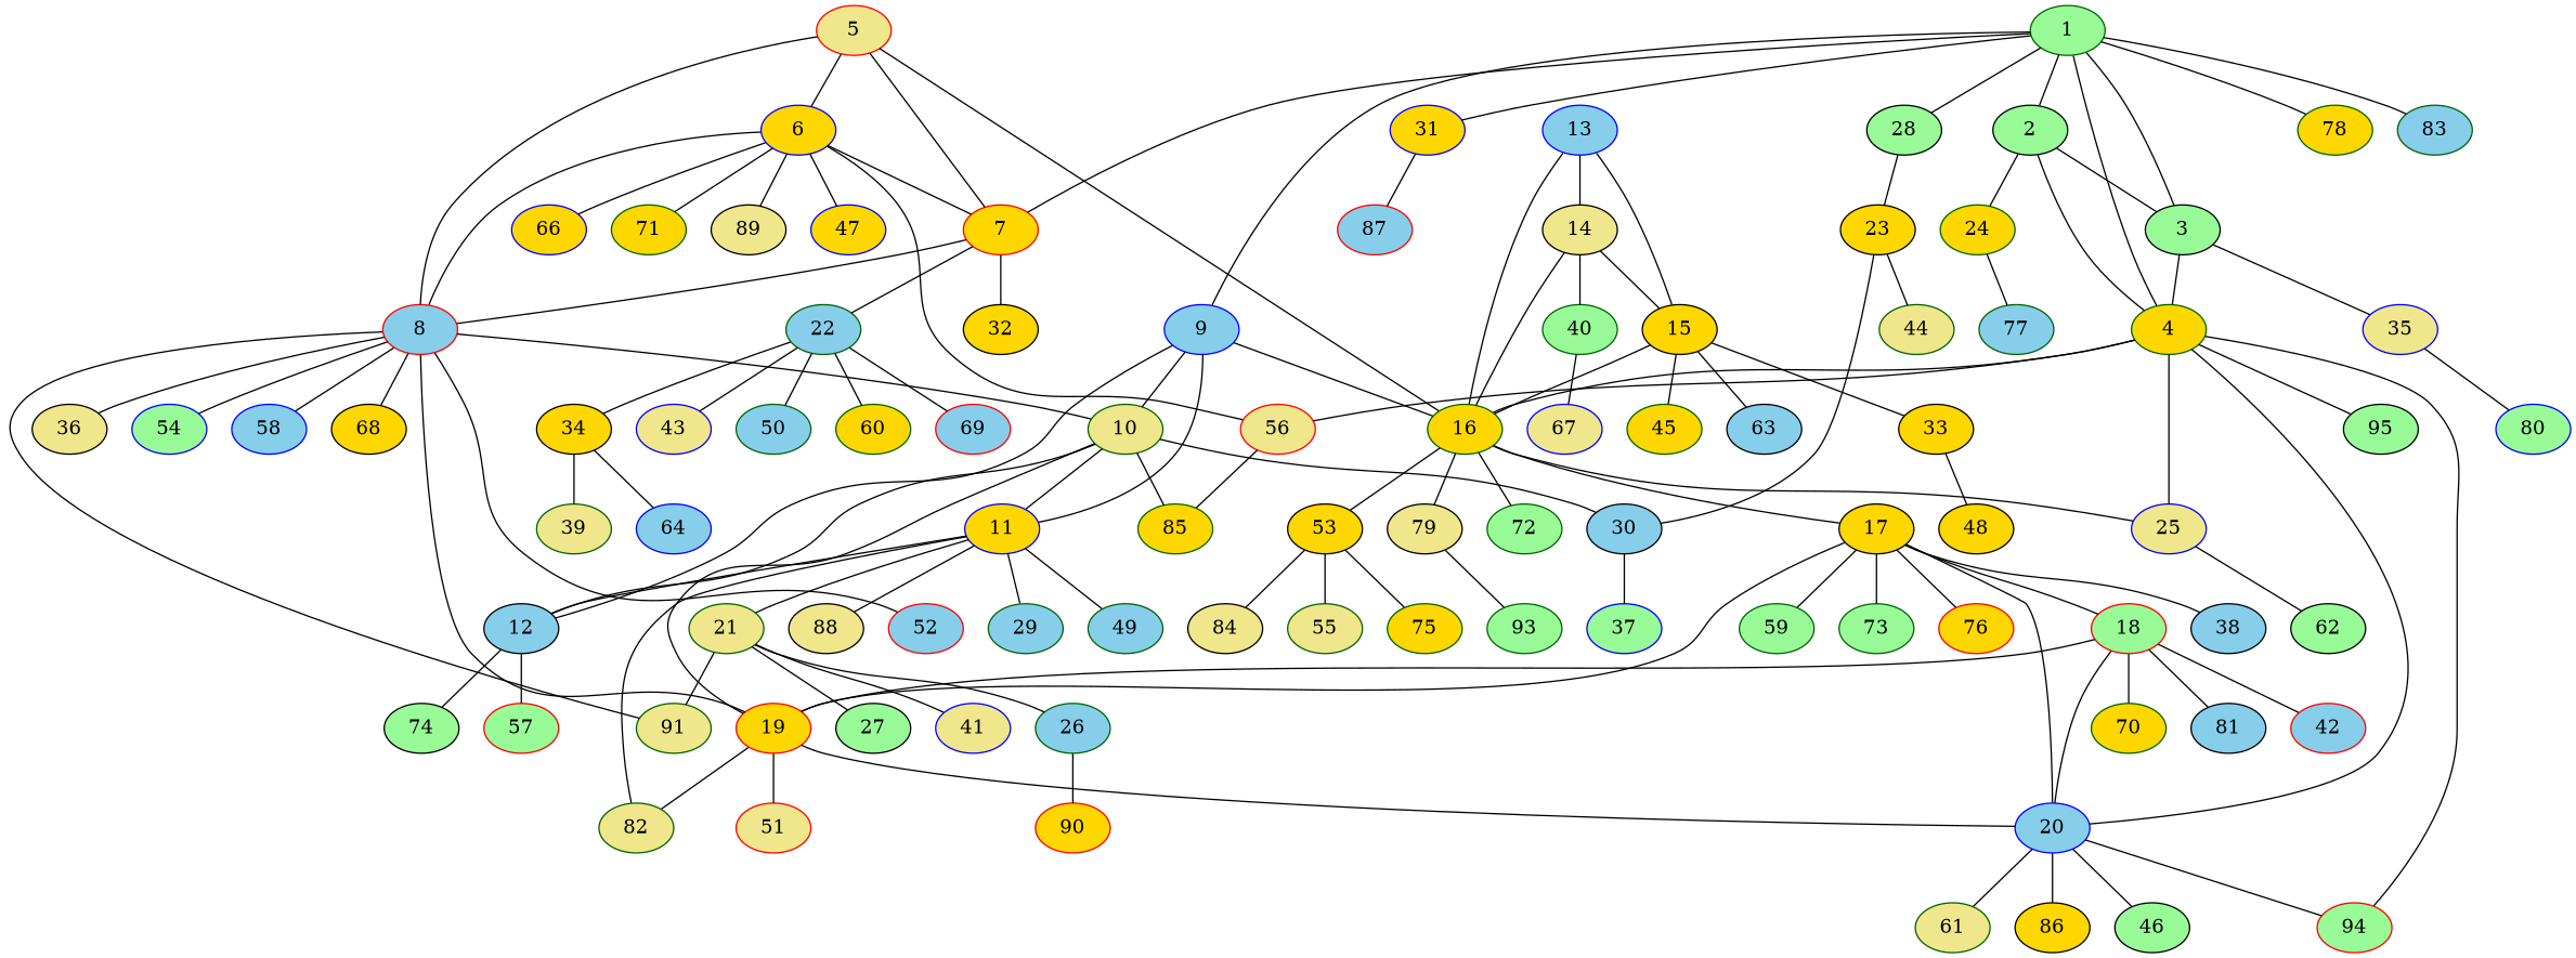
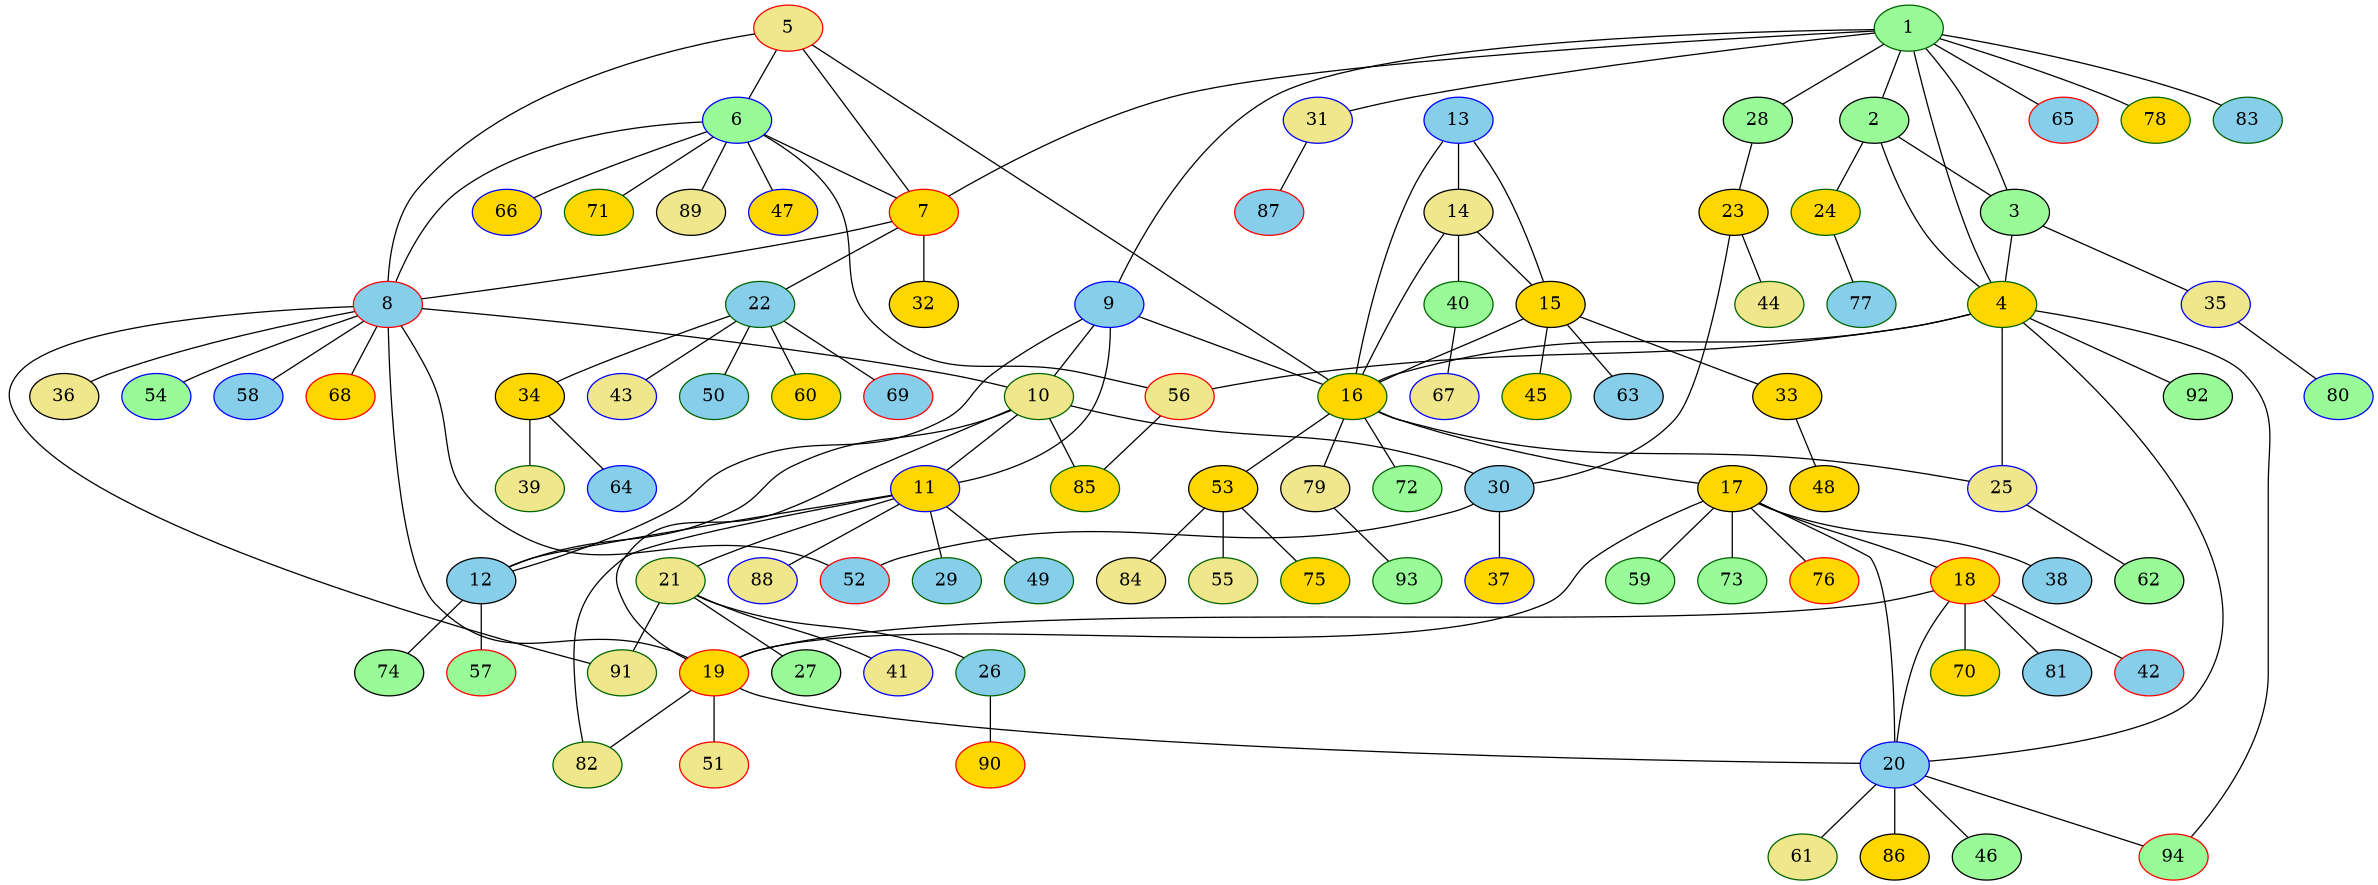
  graph {
    node [color=darkgreen fillcolor=gold style=filled]
    1 [fillcolor=palegreen]
    2 [color=black fillcolor=palegreen]
    3 [color=black fillcolor=palegreen]
    4
    7 [color=red]
    9 [color=blue fillcolor=skyblue]
    28 [color=black fillcolor=palegreen]
-   31 [color=blue]
+   31 [color=blue fillcolor=khaki]
+   65 [color=red fillcolor=skyblue]
    78
    83 [fillcolor=skyblue]
    24
    35 [color=blue fillcolor=khaki]
    16
    20 [color=blue fillcolor=skyblue]
    25 [color=blue fillcolor=khaki]
    56 [color=red fillcolor=khaki]
-   92 [color=black fillcolor=palegreen label=95]
+   92 [color=black fillcolor=palegreen]
    94 [color=red fillcolor=palegreen]
    8 [color=red fillcolor=skyblue]
    22 [fillcolor=skyblue]
    32 [color=black]
    10 [fillcolor=khaki]
    11 [color=blue]
    12 [color=black fillcolor=skyblue]
    23 [color=black]
    30 [color=black fillcolor=skyblue]
    44 [fillcolor=khaki]
    87 [color=red fillcolor=skyblue]
    77 [fillcolor=skyblue]
    80 [color=blue fillcolor=palegreen]
    17 [color=black]
    53 [color=black]
    72 [fillcolor=palegreen]
    79 [color=black fillcolor=khaki]
    46 [color=black fillcolor=palegreen]
    61 [fillcolor=khaki]
    86 [color=black]
    62 [color=black fillcolor=palegreen]
    85
    5 [color=red fillcolor=khaki]
-   6 [color=blue]
+   6 [color=blue fillcolor=palegreen]
    47 [color=blue]
    66 [color=blue]
    71
    89 [color=black fillcolor=khaki]
    19 [color=red]
    36 [color=black fillcolor=khaki]
    52 [color=red fillcolor=skyblue]
    54 [color=blue fillcolor=palegreen]
    58 [color=blue fillcolor=skyblue]
-   68 [color=black]
+   68 [color=red]
    91 [fillcolor=khaki]
    34 [color=black]
    43 [color=blue fillcolor=khaki]
    50 [fillcolor=skyblue]
    60
    69 [color=red fillcolor=skyblue]
    82 [fillcolor=khaki]
    51 [color=red fillcolor=khaki]
    21 [fillcolor=khaki]
    29 [fillcolor=skyblue]
    49 [fillcolor=skyblue]
-   88 [color=black fillcolor=khaki]
+   88 [color=blue fillcolor=khaki]
    57 [color=red fillcolor=palegreen]
    74 [color=black fillcolor=palegreen]
-   37 [color=blue fillcolor=palegreen]
+   37 [color=blue]
    26 [fillcolor=skyblue]
    27 [color=black fillcolor=palegreen]
    41 [color=blue fillcolor=khaki]
    13 [color=blue fillcolor=skyblue]
    14 [color=black fillcolor=khaki]
    15 [color=black]
    40 [fillcolor=palegreen]
    33 [color=black]
    45
    63 [color=black fillcolor=skyblue]
    67 [color=blue fillcolor=khaki]
    48 [color=black]
-   18 [color=red fillcolor=palegreen]
+   18 [color=red]
    38 [color=black fillcolor=skyblue]
    59 [fillcolor=palegreen]
    73 [fillcolor=palegreen]
    76 [color=red]
    55 [fillcolor=khaki]
    75
    84 [color=black fillcolor=khaki]
    93 [fillcolor=palegreen]
    42 [color=red fillcolor=skyblue]
    70
    81 [color=black fillcolor=skyblue]
    90 [color=red]
    39 [fillcolor=khaki]
    64 [color=blue fillcolor=skyblue]
    1 -- 2
    1 -- 3
    1 -- 4
    1 -- 7
    1 -- 9
    1 -- 28
    1 -- 31
+   1 -- 65
    1 -- 78
    1 -- 83
    2 -- 3
    2 -- 4
    2 -- 24
    3 -- 4
    3 -- 35
    4 -- 16
    4 -- 20
    4 -- 25
    4 -- 56
    4 -- 92
    4 -- 94
    7 -- 8
    7 -- 22
    7 -- 32
    9 -- 16
    9 -- 10
    9 -- 11
    9 -- 12
    28 -- 23
    31 -- 87
    24 -- 77
    35 -- 80
    16 -- 25
    16 -- 17
    16 -- 53
    16 -- 72
    16 -- 79
    20 -- 94
    20 -- 46
    20 -- 61
    20 -- 86
    25 -- 62
    56 -- 85
    8 -- 10
    8 -- 19
    8 -- 36
    8 -- 52
    8 -- 54
    8 -- 58
    8 -- 68
    8 -- 91
    22 -- 34
    22 -- 43
    22 -- 50
    22 -- 60
    22 -- 69
    10 -- 11
    10 -- 12
    10 -- 30
    10 -- 85
    10 -- 19
    11 -- 12
    11 -- 82
    11 -- 21
    11 -- 29
    11 -- 49
    11 -- 88
    12 -- 57
    12 -- 74
    23 -- 30
    23 -- 44
+   30 -- 52
    30 -- 37
    17 -- 20
    17 -- 19
    17 -- 18
    17 -- 38
    17 -- 59
    17 -- 73
    17 -- 76
    53 -- 55
    53 -- 75
    53 -- 84
    79 -- 93
    5 -- 7
    5 -- 16
    5 -- 8
    5 -- 6
    6 -- 7
    6 -- 56
    6 -- 8
    6 -- 47
    6 -- 66
    6 -- 71
    6 -- 89
    19 -- 20
    19 -- 82
    19 -- 51
    34 -- 39
    34 -- 64
    21 -- 91
    21 -- 26
    21 -- 27
    21 -- 41
    26 -- 90
    13 -- 16
    13 -- 14
    13 -- 15
    14 -- 16
    14 -- 15
    14 -- 40
    15 -- 16
    15 -- 33
    15 -- 45
    15 -- 63
    40 -- 67
    33 -- 48
    18 -- 20
    18 -- 19
    18 -- 42
    18 -- 70
    18 -- 81
  }
